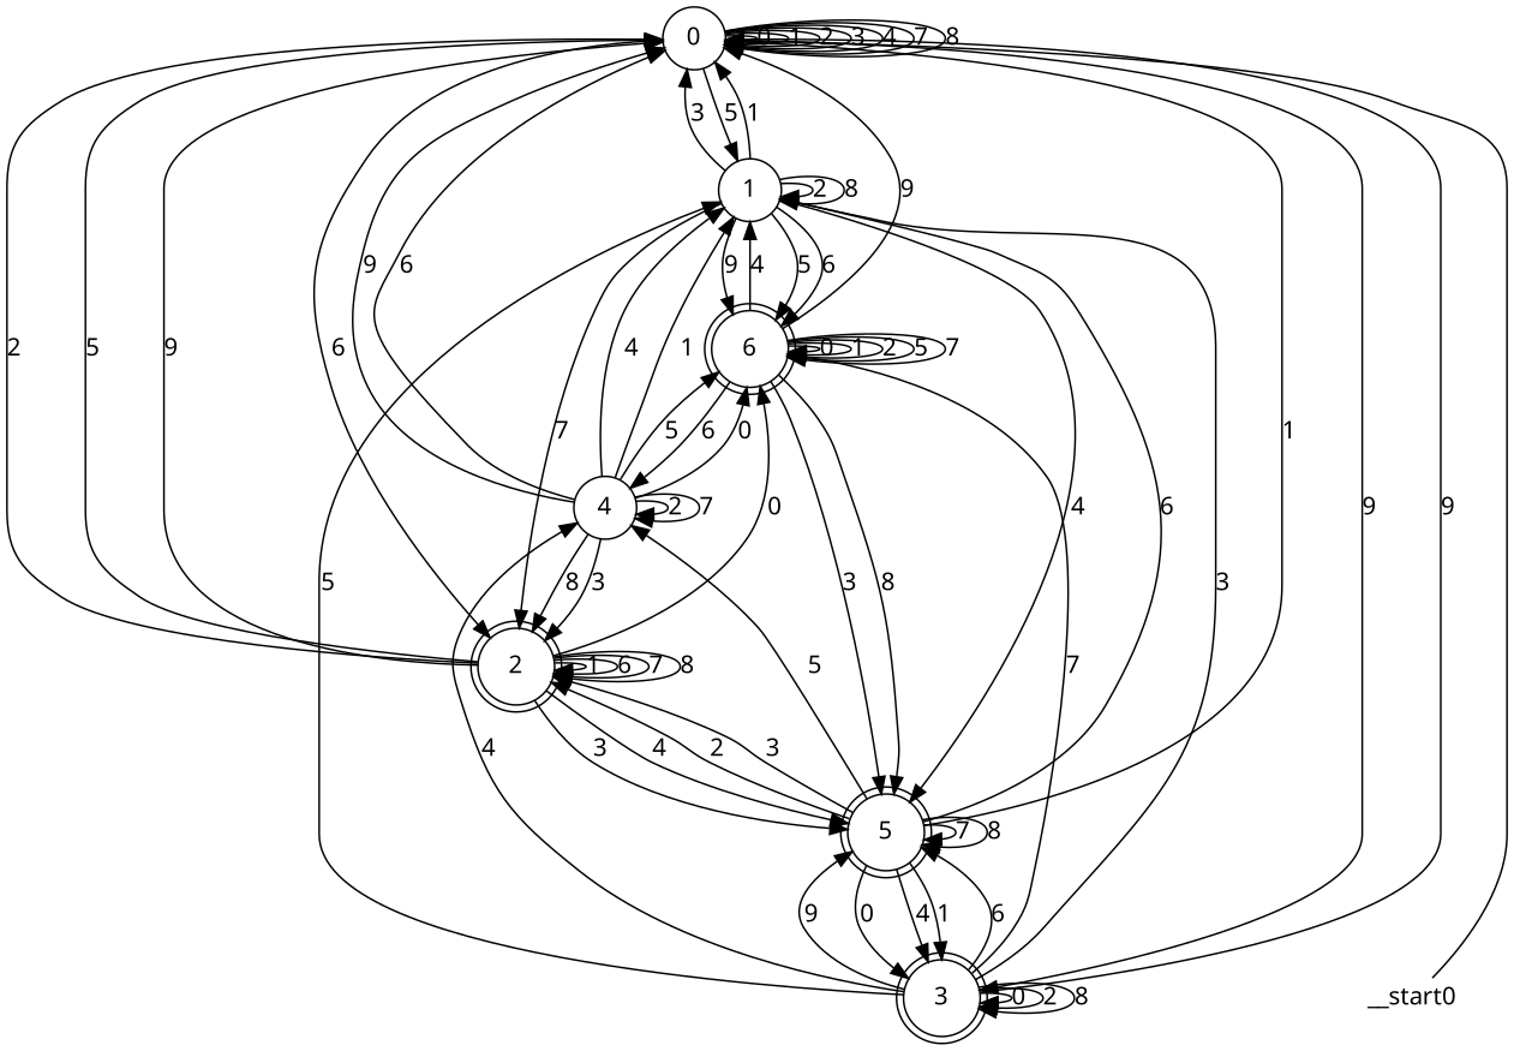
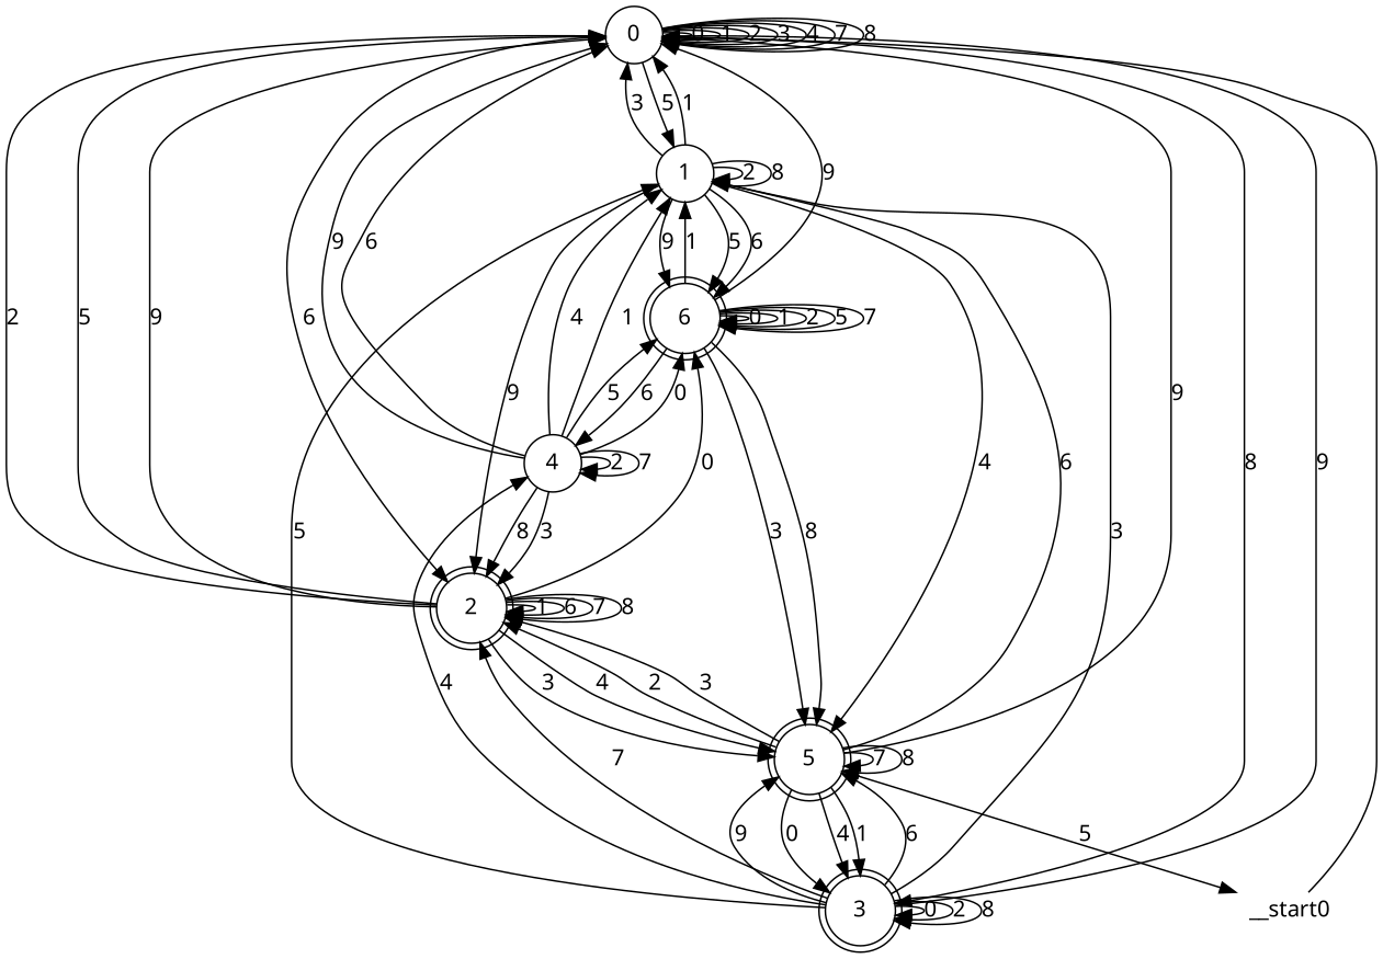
  digraph {
    fontname="Noto Sans"
    node [fontname="Noto Sans" shape=doublecircle]
    edge [fontname="Noto Sans"]
    n1 [label=0 shape=circle]
    n2 [label=1 shape=circle]
    n3 [label=2]
    n4 [label=3]
    n5 [label=5]
    n6 [label=6]
    n7 [label=4 shape=circle]
    __start0 [height=0 shape=none width=0]
    n1 -> n1 [label=0]
    n1 -> n1 [label=1]
    n1 -> n1 [label=2]
    n1 -> n1 [label=3]
    n1 -> n1 [label=4]
    n1 -> n1 [label=7]
    n1 -> n1 [label=8]
    n1 -> n2 [label=5]
    n1 -> n3 [label=6]
-   n1 -> n4 [label=9]
+   n1 -> n4 [label=8]
    n2 -> n1 [label=1]
    n2 -> n1 [label=3]
    n2 -> n2 [label=2]
    n2 -> n2 [label=8]
-   n2 -> n3 [label=7]
+   n2 -> n3 [label=9]
    n2 -> n5 [label=4]
    n2 -> n6 [label=5]
    n2 -> n6 [label=6]
    n2 -> n6 [label=9]
    n3 -> n1 [label=2]
    n3 -> n1 [label=5]
    n3 -> n1 [label=9]
    n3 -> n3 [label=1]
    n3 -> n3 [label=6]
    n3 -> n3 [label=7]
    n3 -> n3 [label=8]
    n3 -> n5 [label=3]
    n3 -> n5 [label=4]
    n3 -> n6 [label=0]
    n4 -> n1 [label=9]
    n4 -> n2 [label=3]
    n4 -> n2 [label=5]
-   n4 -> n6 [label=7]
+   n4 -> n3 [label=7]
    n4 -> n4 [label=0]
    n4 -> n4 [label=2]
    n4 -> n4 [label=8]
    n4 -> n5 [label=6]
    n4 -> n5 [label=9]
    n4 -> n7 [label=4]
-   n5 -> n1 [label=1]
+   n5 -> n1 [label=9]
    n5 -> n2 [label=6]
    n5 -> n3 [label=2]
    n5 -> n3 [label=3]
    n5 -> n4 [label=0]
    n5 -> n4 [label=1]
    n5 -> n4 [label=4]
    n5 -> n5 [label=7]
    n5 -> n5 [label=8]
-   n5 -> n7 [label=5]
+   n5 -> __start0 [label=5]
    n6 -> n1 [label=9]
-   n6 -> n2 [label=4]
+   n6 -> n2 [label=1]
    n6 -> n5 [label=3]
    n6 -> n5 [label=8]
    n6 -> n6 [label=0]
    n6 -> n6 [label=1]
    n6 -> n6 [label=2]
    n6 -> n6 [label=5]
    n6 -> n6 [label=7]
    n6 -> n7 [label=6]
    n7 -> n1 [label=6]
    n7 -> n1 [label=9]
    n7 -> n2 [label=1]
    n7 -> n2 [label=4]
    n7 -> n3 [label=3]
    n7 -> n3 [label=8]
    n7 -> n6 [label=0]
    n7 -> n6 [label=5]
    n7 -> n7 [label=2]
    n7 -> n7 [label=7]
    __start0 -> n1
  }
